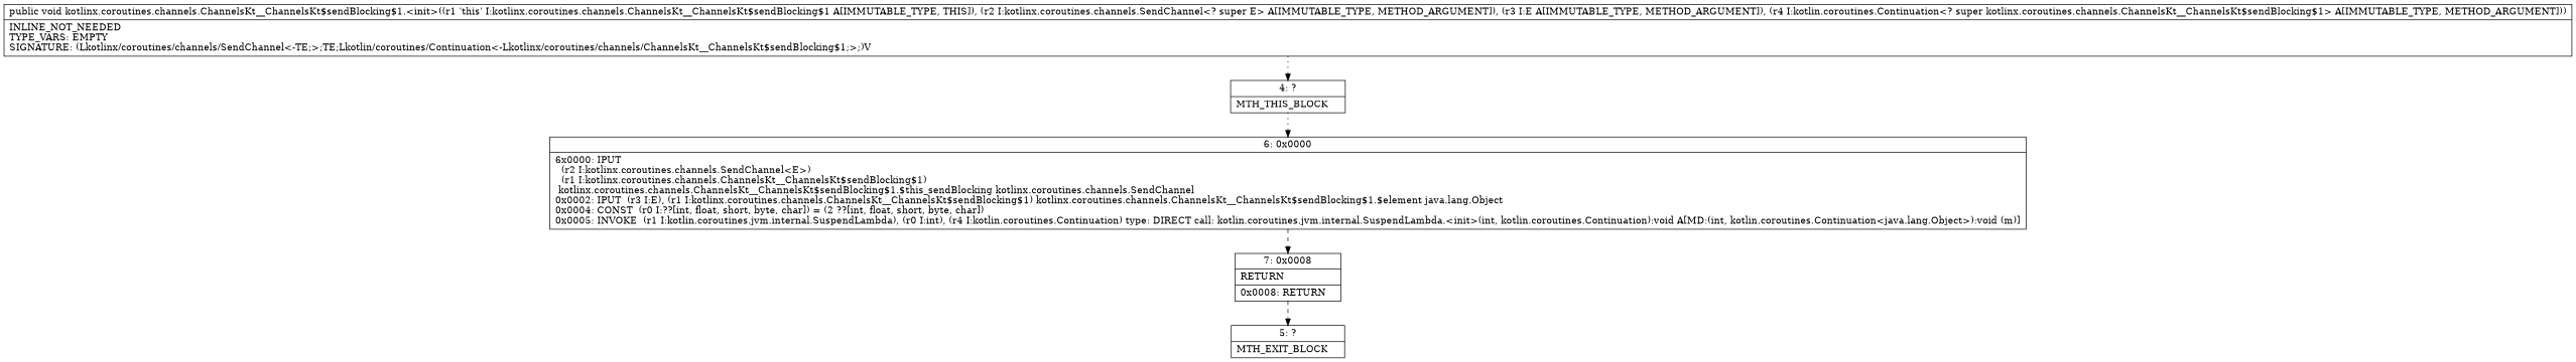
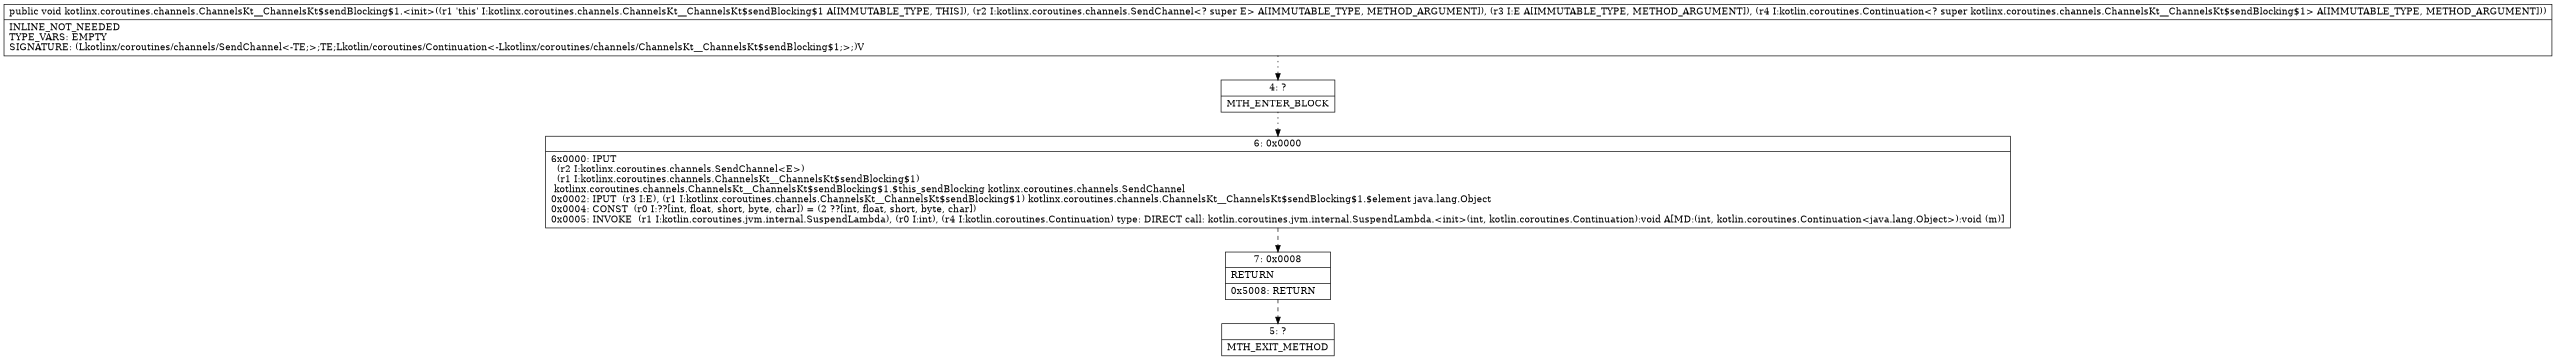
  digraph {
    node [shape=record]
    edge [style=dotted]
-   n1 [label="{4\:\ ?|MTH_THIS_BLOCK\l}"]
+   n1 [label="{4\:\ ?|MTH_ENTER_BLOCK\l}"]
    n2 [label="{6\:\ 0x0000|6x0000: IPUT  \l  (r2 I:kotlinx.coroutines.channels.SendChannel\<E\>)\l  (r1 I:kotlinx.coroutines.channels.ChannelsKt__ChannelsKt$sendBlocking$1)\l kotlinx.coroutines.channels.ChannelsKt__ChannelsKt$sendBlocking$1.$this_sendBlocking kotlinx.coroutines.channels.SendChannel \l0x0002: IPUT  (r3 I:E), (r1 I:kotlinx.coroutines.channels.ChannelsKt__ChannelsKt$sendBlocking$1) kotlinx.coroutines.channels.ChannelsKt__ChannelsKt$sendBlocking$1.$element java.lang.Object \l0x0004: CONST  (r0 I:??[int, float, short, byte, char]) = (2 ??[int, float, short, byte, char]) \l0x0005: INVOKE  (r1 I:kotlin.coroutines.jvm.internal.SuspendLambda), (r0 I:int), (r4 I:kotlin.coroutines.Continuation) type: DIRECT call: kotlin.coroutines.jvm.internal.SuspendLambda.\<init\>(int, kotlin.coroutines.Continuation):void A[MD:(int, kotlin.coroutines.Continuation\<java.lang.Object\>):void (m)]\l}"]
-   n3 [label="{7\:\ 0x0008|RETURN\l|0x0008: RETURN   \l}"]
-   n4 [label="{5\:\ ?|MTH_EXIT_BLOCK\l}"]
+   n3 [label="{7\:\ 0x0008|RETURN\l|0x5008: RETURN   \l}"]
+   n4 [label="{5\:\ ?|MTH_EXIT_METHOD\l}"]
    n5 [label="{public void kotlinx.coroutines.channels.ChannelsKt__ChannelsKt$sendBlocking$1.\<init\>((r1 'this' I:kotlinx.coroutines.channels.ChannelsKt__ChannelsKt$sendBlocking$1 A[IMMUTABLE_TYPE, THIS]), (r2 I:kotlinx.coroutines.channels.SendChannel\<? super E\> A[IMMUTABLE_TYPE, METHOD_ARGUMENT]), (r3 I:E A[IMMUTABLE_TYPE, METHOD_ARGUMENT]), (r4 I:kotlin.coroutines.Continuation\<? super kotlinx.coroutines.channels.ChannelsKt__ChannelsKt$sendBlocking$1\> A[IMMUTABLE_TYPE, METHOD_ARGUMENT]))  | INLINE_NOT_NEEDED\lTYPE_VARS: EMPTY\lSIGNATURE: (Lkotlinx\/coroutines\/channels\/SendChannel\<\-TE;\>;TE;Lkotlin\/coroutines\/Continuation\<\-Lkotlinx\/coroutines\/channels\/ChannelsKt__ChannelsKt$sendBlocking$1;\>;)V\l}"]
    n1 -> n2
    n2 -> n3 [style=dashed]
    n3 -> n4 [style=dashed]
    n5 -> n1
  }
